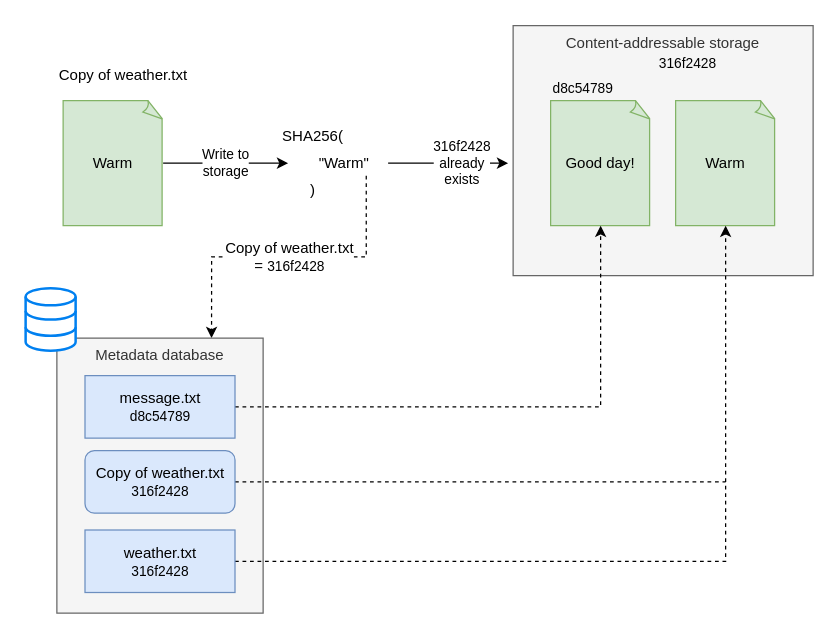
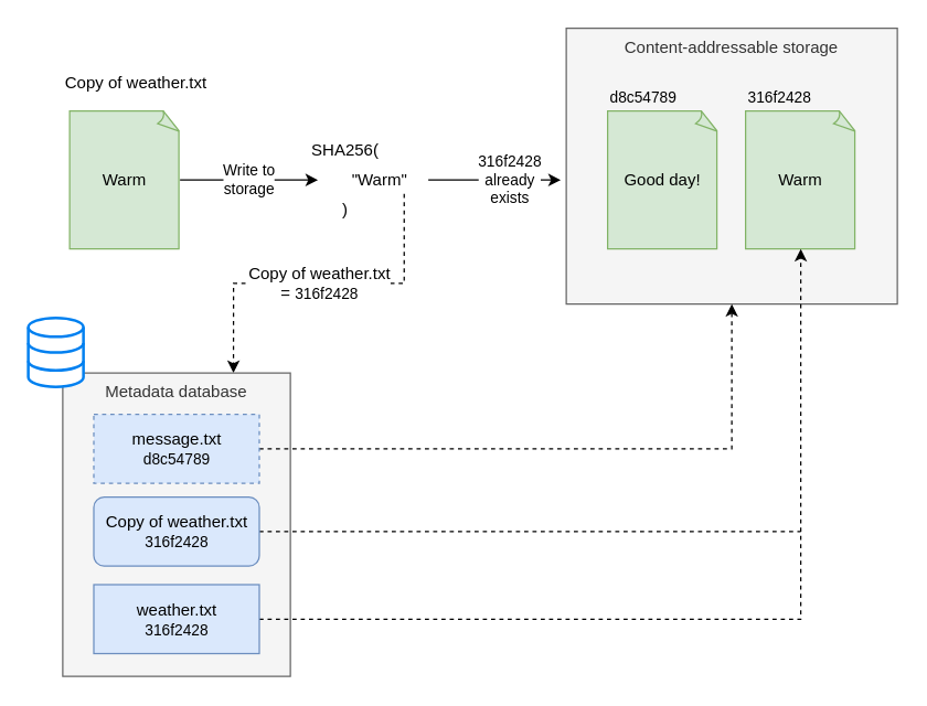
  <mxCell id="0" />
  <mxCell id="1" parent="0" />
  <mxCell id="2" value="SHA256(&lt;br&gt;&lt;br&gt;&lt;br&gt;)" style="text;html=1;strokeColor=none;fillColor=none;align=center;verticalAlign=middle;whiteSpace=wrap;rounded=0;" vertex="1" parent="1"><mxGeometry x="230" y="120" width="40" height="20" as="geometry" /></mxCell>
  <mxCell id="3" value="Write to&lt;br&gt;storage" style="edgeStyle=orthogonalEdgeStyle;rounded=0;orthogonalLoop=1;jettySize=auto;html=1;exitX=1;exitY=0.5;exitDx=0;exitDy=0;exitPerimeter=0;entryX=0;entryY=0.5;entryDx=0;entryDy=0;" edge="1" parent="1" source="4" target="2"><mxGeometry relative="1" as="geometry" /></mxCell>
  <mxCell id="4" value="Warm" style="whiteSpace=wrap;html=1;shape=mxgraph.basic.document;fillColor=#d5e8d4;strokeColor=#82b366;" vertex="1" parent="1"><mxGeometry x="50" y="80" width="80" height="100" as="geometry" /></mxCell>
  <mxCell id="5" value="Copy of weather.txt" style="text;html=1;strokeColor=none;fillColor=none;align=left;verticalAlign=middle;whiteSpace=wrap;rounded=0;" vertex="1" parent="1"><mxGeometry x="45" y="50" width="110" height="20" as="geometry" /></mxCell>
  <mxCell id="6" value="&lt;span style=&quot;font-size: 12px&quot;&gt;Copy of weather.txt&lt;br&gt;=&amp;nbsp;&lt;/span&gt;&lt;span style=&quot;text-align: left&quot;&gt;316f2428&lt;/span&gt;&lt;span style=&quot;font-size: 12px&quot;&gt;&lt;br&gt;&lt;/span&gt;" style="edgeStyle=orthogonalEdgeStyle;rounded=0;orthogonalLoop=1;jettySize=auto;html=1;exitX=0.75;exitY=1;exitDx=0;exitDy=0;entryX=0.75;entryY=0;entryDx=0;entryDy=0;dashed=1;" edge="1" parent="1" source="7" target="14"><mxGeometry relative="1" as="geometry" /></mxCell>
  <mxCell id="7" value="&quot;Warm&quot;" style="text;html=1;strokeColor=none;fillColor=none;align=center;verticalAlign=middle;whiteSpace=wrap;rounded=0;" vertex="1" parent="1"><mxGeometry x="240" y="120" width="70" height="20" as="geometry" /></mxCell>
  <mxCell id="8" value="Content-addressable storage" style="rounded=0;whiteSpace=wrap;html=1;verticalAlign=top;fillColor=#f5f5f5;strokeColor=#666666;fontColor=#333333;" vertex="1" parent="1"><mxGeometry x="410" y="20" width="240" height="200" as="geometry" /></mxCell>
  <mxCell id="9" value="Good day!" style="whiteSpace=wrap;html=1;shape=mxgraph.basic.document;fillColor=#d5e8d4;strokeColor=#82b366;" vertex="1" parent="1"><mxGeometry x="440" y="80" width="80" height="100" as="geometry" /></mxCell>
  <mxCell id="10" value="&lt;span style=&quot;font-size: 11px&quot;&gt;d8c54789&lt;/span&gt;" style="text;html=1;strokeColor=none;fillColor=none;align=left;verticalAlign=middle;whiteSpace=wrap;rounded=0;" vertex="1" parent="1"><mxGeometry x="440" y="60" width="70" height="20" as="geometry" /></mxCell>
  <mxCell id="11" value="&lt;span style=&quot;text-align: left&quot;&gt;316f2428&lt;br&gt;already&lt;br&gt;exists&lt;br&gt;&lt;/span&gt;" style="edgeStyle=orthogonalEdgeStyle;rounded=0;orthogonalLoop=1;jettySize=auto;html=1;exitX=1;exitY=0.5;exitDx=0;exitDy=0;" edge="1" parent="1" source="7"><mxGeometry x="0.251" relative="1" as="geometry"><mxPoint x="406" y="130" as="targetPoint" /><mxPoint as="offset" /></mxGeometry></mxCell>
  <mxCell id="12" value="Warm" style="whiteSpace=wrap;html=1;shape=mxgraph.basic.document;fillColor=#d5e8d4;strokeColor=#82b366;" vertex="1" parent="1"><mxGeometry x="540" y="80" width="80" height="100" as="geometry" /></mxCell>
- <mxCell id="13" value="&lt;span style=&quot;font-size: 11px&quot;&gt;316f2428&lt;/span&gt;" style="text;html=1;strokeColor=none;fillColor=none;align=left;verticalAlign=middle;whiteSpace=wrap;rounded=0;" vertex="1" parent="1"><mxGeometry x="525" y="40" width="70" height="20" as="geometry" /></mxCell>
+ <mxCell id="13" value="&lt;span style=&quot;font-size: 11px&quot;&gt;316f2428&lt;/span&gt;" style="text;html=1;strokeColor=none;fillColor=none;align=left;verticalAlign=middle;whiteSpace=wrap;rounded=0;" vertex="1" parent="1"><mxGeometry x="540" y="60" width="70" height="20" as="geometry" /></mxCell>
  <mxCell id="14" value="&lt;span&gt;Metadata database&lt;/span&gt;" style="rounded=0;whiteSpace=wrap;html=1;align=center;verticalAlign=top;fillColor=#f5f5f5;strokeColor=#666666;fontColor=#333333;" vertex="1" parent="1"><mxGeometry x="45" y="270" width="165" height="220" as="geometry" /></mxCell>
  <mxCell id="15" value="" style="html=1;verticalLabelPosition=bottom;align=center;labelBackgroundColor=#ffffff;verticalAlign=top;strokeWidth=2;strokeColor=#0080F0;shadow=0;dashed=0;shape=mxgraph.ios7.icons.data;" vertex="1" parent="1"><mxGeometry x="20" y="230" width="40" height="50" as="geometry" /></mxCell>
  <mxCell id="16" style="edgeStyle=orthogonalEdgeStyle;rounded=0;orthogonalLoop=1;jettySize=auto;html=1;exitX=1;exitY=0.5;exitDx=0;exitDy=0;dashed=1;" edge="1" parent="1" source="19" target="12"><mxGeometry relative="1" as="geometry" /></mxCell>
- <mxCell id="17" style="edgeStyle=orthogonalEdgeStyle;rounded=0;orthogonalLoop=1;jettySize=auto;html=1;exitX=1;exitY=0.5;exitDx=0;exitDy=0;entryX=0.5;entryY=1;entryDx=0;entryDy=0;entryPerimeter=0;dashed=1;" edge="1" parent="1" source="18" target="9"><mxGeometry relative="1" as="geometry" /></mxCell>
- <mxCell id="18" value="message.txt&lt;br&gt;&lt;span style=&quot;font-size: 11px ; text-align: left&quot;&gt;d8c54789&lt;/span&gt;" style="rounded=0;whiteSpace=wrap;html=1;align=center;fillColor=#dae8fc;strokeColor=#6c8ebf;" vertex="1" parent="1"><mxGeometry x="67.5" y="300" width="120" height="50" as="geometry" /></mxCell>
+ <mxCell id="17" style="edgeStyle=orthogonalEdgeStyle;rounded=0;orthogonalLoop=1;jettySize=auto;html=1;exitX=1;exitY=0.5;exitDx=0;exitDy=0;dashed=1;" edge="1" parent="1" source="18" target="8"><mxGeometry relative="1" as="geometry" /></mxCell>
+ <mxCell id="18" value="message.txt&lt;br&gt;&lt;span style=&quot;font-size: 11px ; text-align: left&quot;&gt;d8c54789&lt;/span&gt;" style="rounded=0;whiteSpace=wrap;html=1;align=center;fillColor=#dae8fc;strokeColor=#6c8ebf;dashed=1;" vertex="1" parent="1"><mxGeometry x="67.5" y="300" width="120" height="50" as="geometry" /></mxCell>
  <mxCell id="19" value="weather.txt&lt;br&gt;&lt;span style=&quot;font-size: 11px ; text-align: left&quot;&gt;316f2428&lt;/span&gt;" style="rounded=0;whiteSpace=wrap;html=1;align=center;fillColor=#dae8fc;strokeColor=#6c8ebf;" vertex="1" parent="1"><mxGeometry x="67.5" y="423.5" width="120" height="50" as="geometry" /></mxCell>
  <mxCell id="20" style="edgeStyle=orthogonalEdgeStyle;rounded=0;orthogonalLoop=1;jettySize=auto;html=1;exitX=1;exitY=0.5;exitDx=0;exitDy=0;dashed=1;endArrow=none;endFill=0;" edge="1" parent="1" source="21"><mxGeometry relative="1" as="geometry"><mxPoint x="580" y="385" as="targetPoint" /></mxGeometry></mxCell>
  <mxCell id="21" value="Copy of weather.txt&lt;br&gt;&lt;span style=&quot;font-size: 11px ; text-align: left&quot;&gt;316f2428&lt;/span&gt;" style="whiteSpace=wrap;html=1;align=center;fillColor=#dae8fc;strokeColor=#6c8ebf;rounded=1;" vertex="1" parent="1"><mxGeometry x="67.5" y="360" width="120" height="50" as="geometry" /></mxCell>
